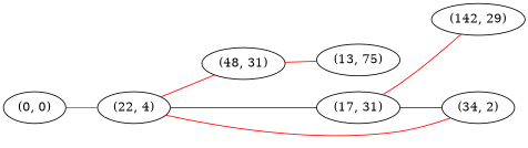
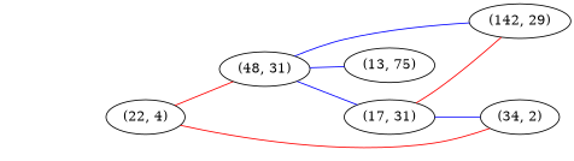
  graph {
    rankdir=LR
    edge [color=red weight=1]
-   "(0, 0)"
    "(22, 4)"
    "(48, 31)"
    "(34, 2)"
    "(17, 31)"
    "(142, 29)"
    "(13, 75)"
-   "(0, 0)" -- "(22, 4)" [color=purple weight=4]
    "(22, 4)" -- "(48, 31)"
    "(22, 4)" -- "(34, 2)"
-   "(22, 4)" -- "(17, 31)" [color=blue weight=3]
-   "(48, 31)" -- "(13, 75)"
+   "(48, 31)" -- "(17, 31)" [color=blue weight=3]
+   "(48, 31)" -- "(142, 29)" [color=blue weight=3]
+   "(48, 31)" -- "(13, 75)" [color=blue]
    "(17, 31)" -- "(34, 2)" [color=blue weight=3]
    "(17, 31)" -- "(142, 29)"
  }
